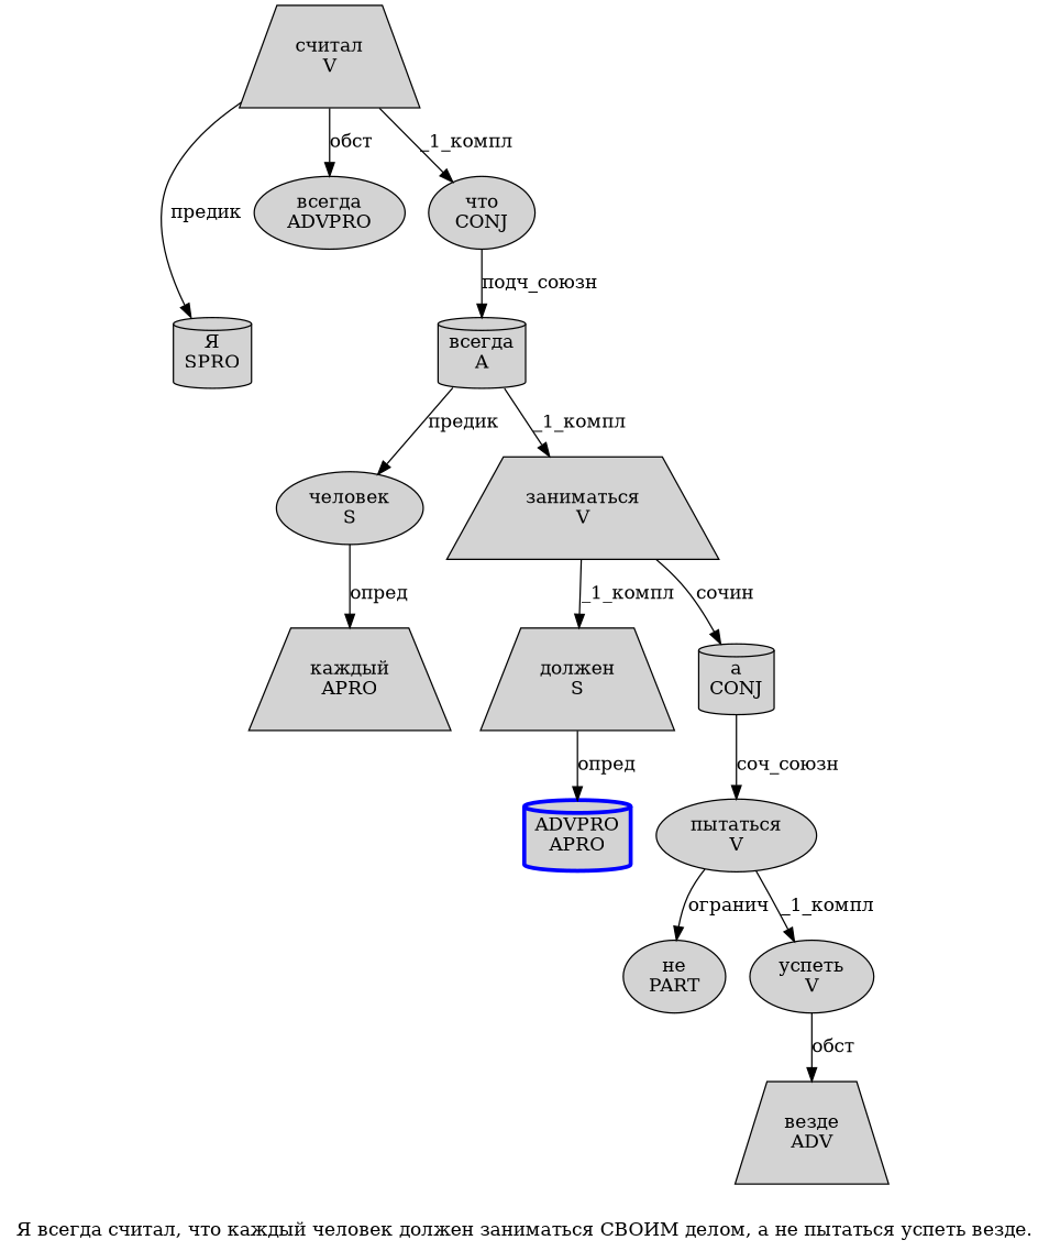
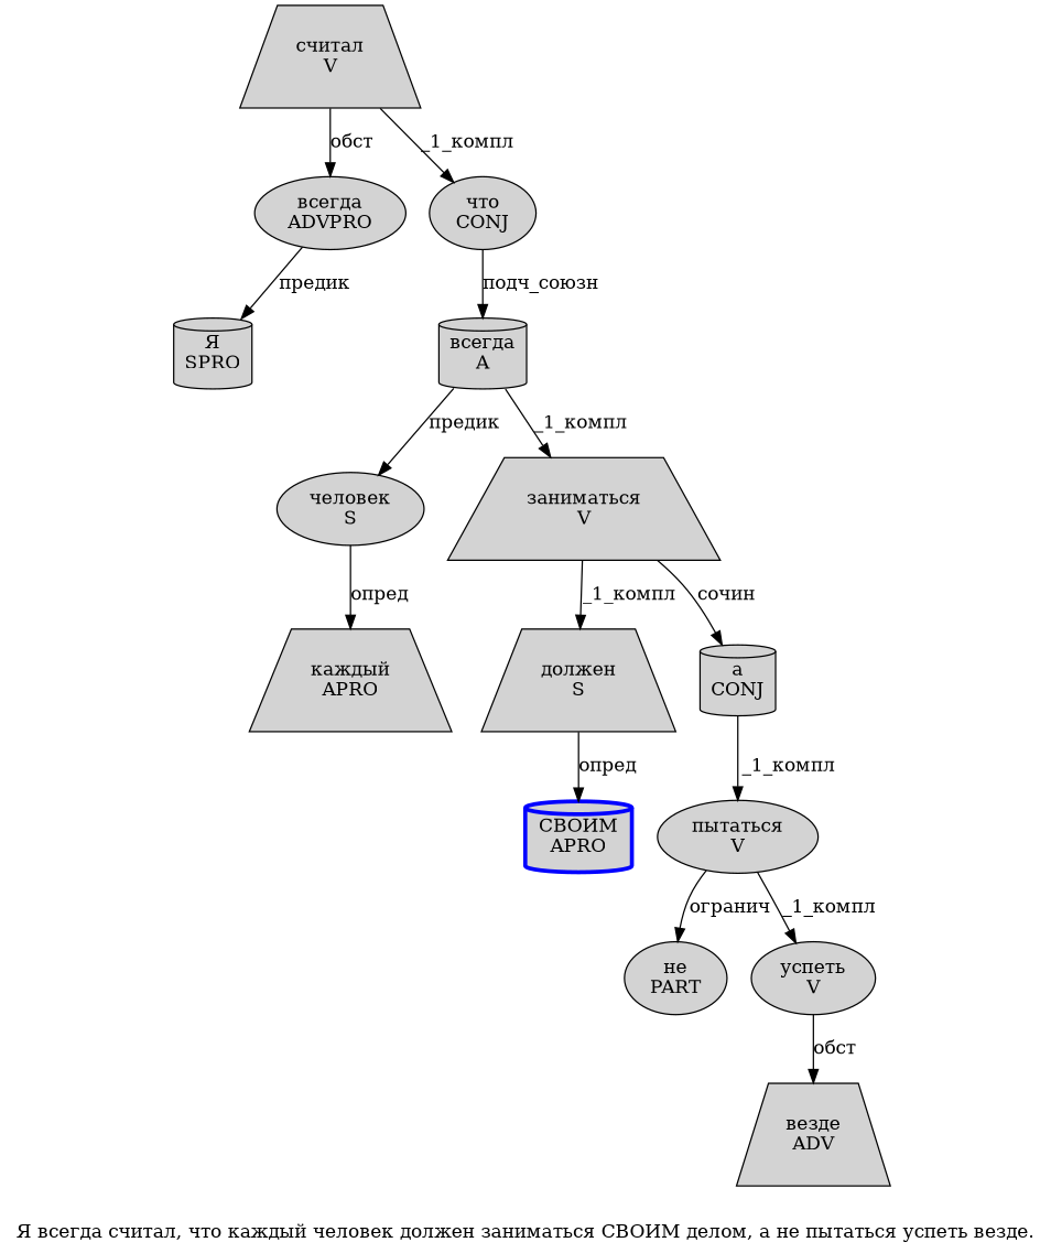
  digraph {
    label="Я всегда считал, что каждый человек должен заниматься СВОИМ делом, а не пытаться успеть везде."
    node [fillcolor=lightgray penwidth=1 shape=ellipse style=filled]
    n1 [label="Я\nSPRO" shape=cylinder]
    n2 [label="всегда\nADVPRO"]
    n3 [label="считал\nV" shape=trapezium]
    n4 [label="что\nCONJ"]
    n5 [label="всегда\nA" shape=cylinder]
    n6 [label="человек\nS"]
    n7 [label="заниматься\nV" shape=trapezium]
    n8 [label="каждый\nAPRO" shape=trapezium]
    n9 [label="должен\nS" shape=trapezium]
    n10 [label="а\nCONJ" shape=cylinder]
-   n11 [color=blue label="ADVPRO\nAPRO" penwidth=3 shape=cylinder]
+   n11 [color=blue label="СВОИМ\nAPRO" penwidth=3 shape=cylinder]
    n12 [label="пытаться\nV"]
    n13 [label="не\nPART"]
    n14 [label="успеть\nV"]
    n15 [label="везде\nADV" shape=trapezium]
-   n3 -> n1 [label="предик"]
+   n2 -> n1 [label="предик"]
    n3 -> n2 [label="обст"]
    n3 -> n4 [label="_1_компл"]
    n4 -> n5 [label="подч_союзн"]
    n5 -> n6 [label="предик"]
    n5 -> n7 [label="_1_компл"]
    n6 -> n8 [label="опред"]
    n7 -> n9 [label="_1_компл"]
    n7 -> n10 [label="сочин"]
    n9 -> n11 [label="опред"]
-   n10 -> n12 [label="соч_союзн"]
+   n10 -> n12 [label="_1_компл"]
    n12 -> n13 [label="огранич"]
    n12 -> n14 [label="_1_компл"]
    n14 -> n15 [label="обст"]
  }
